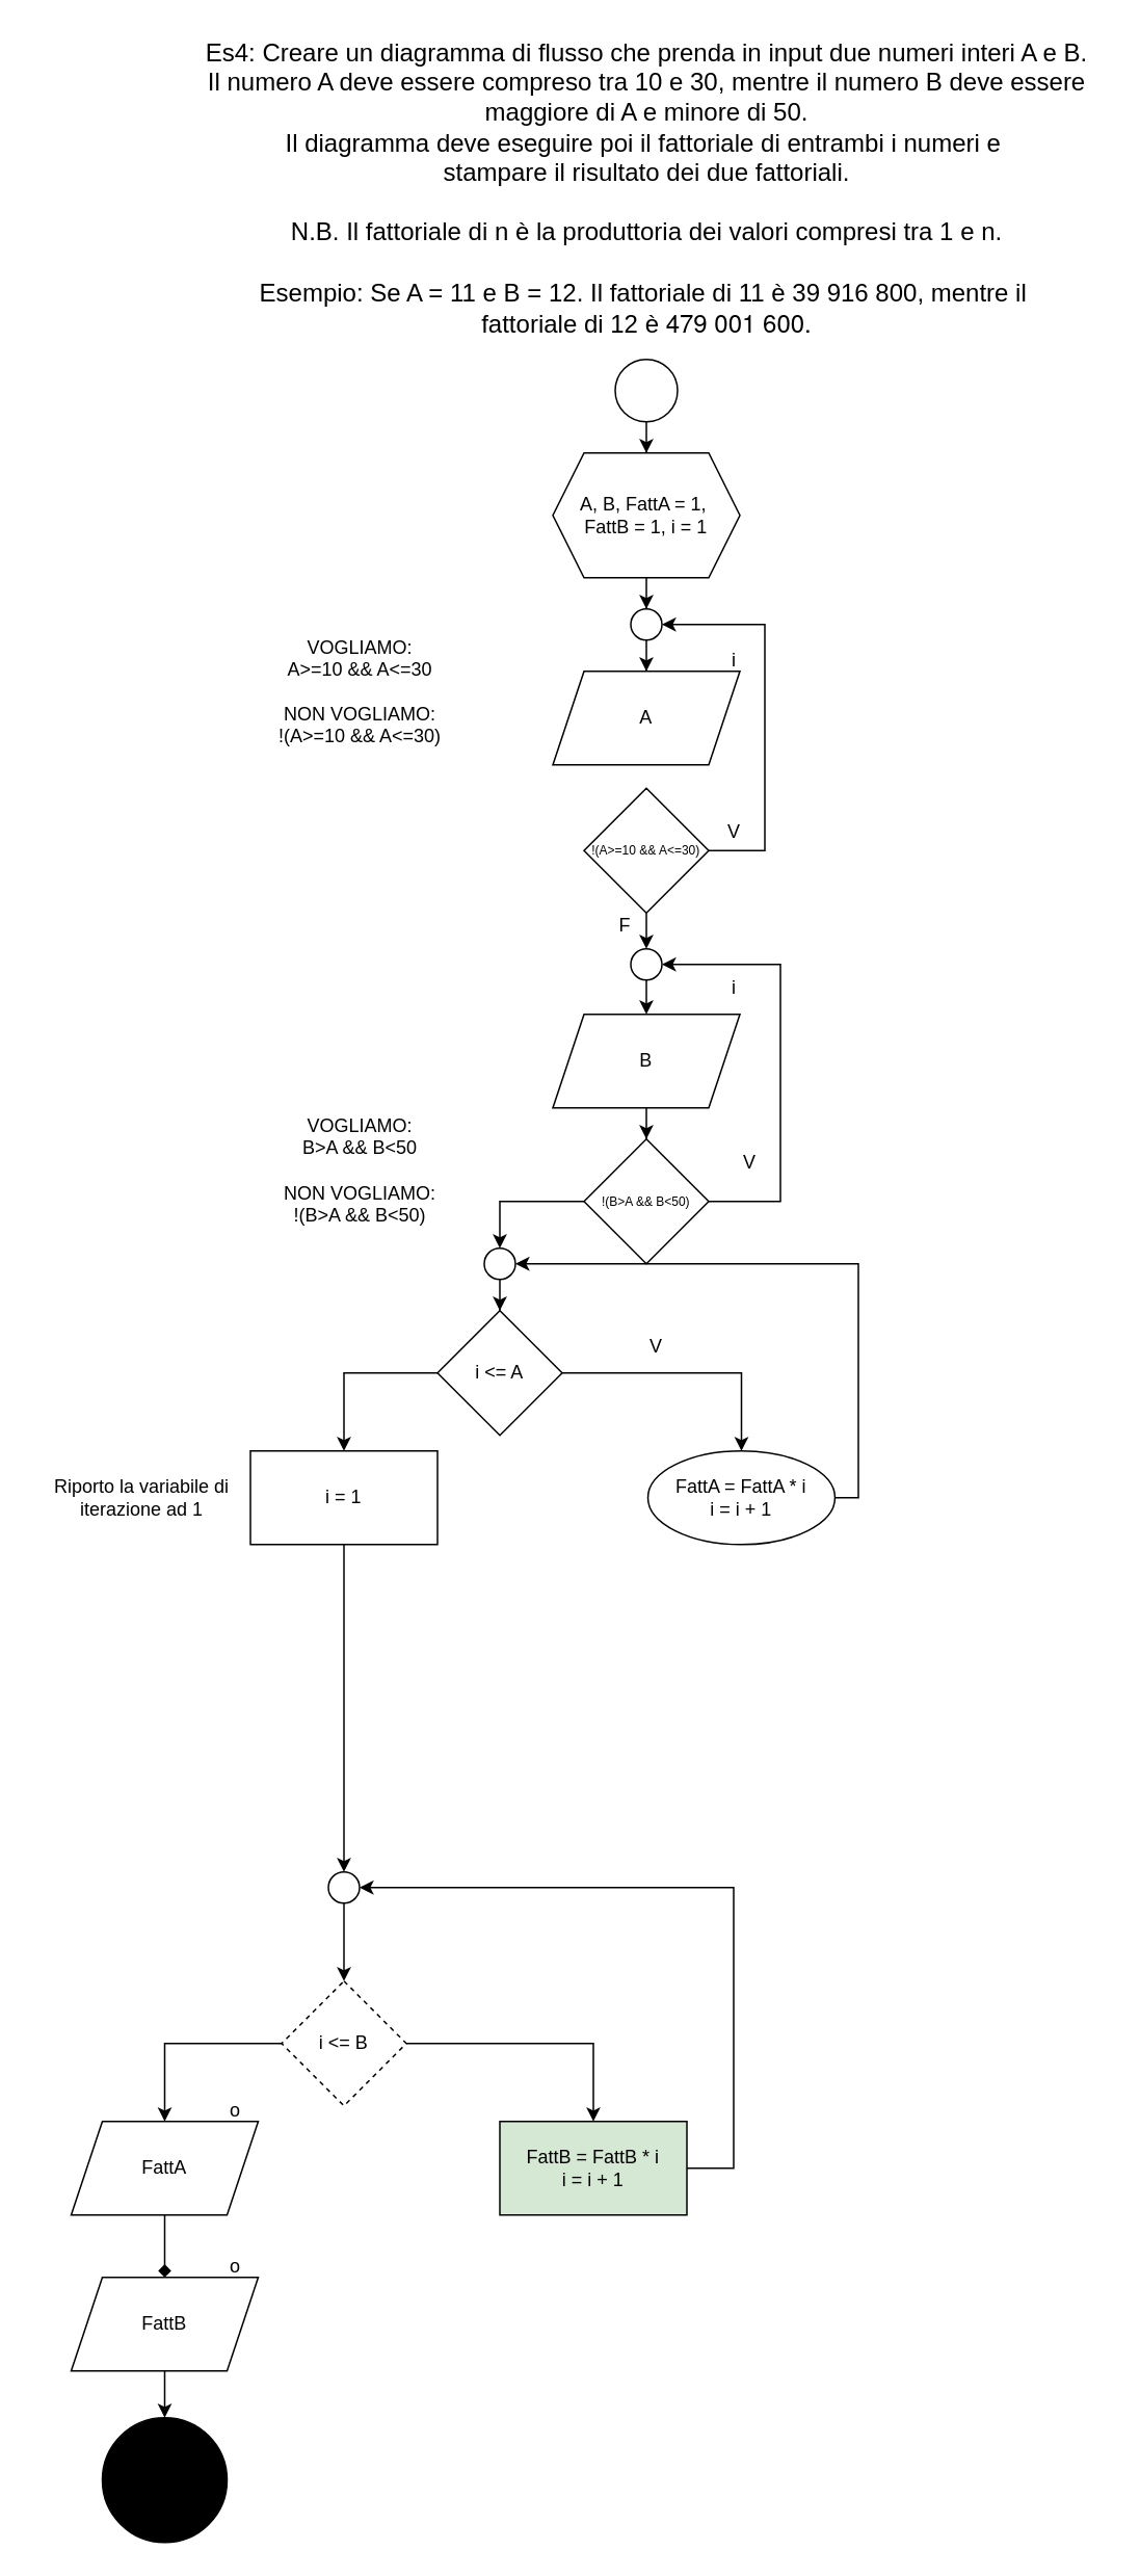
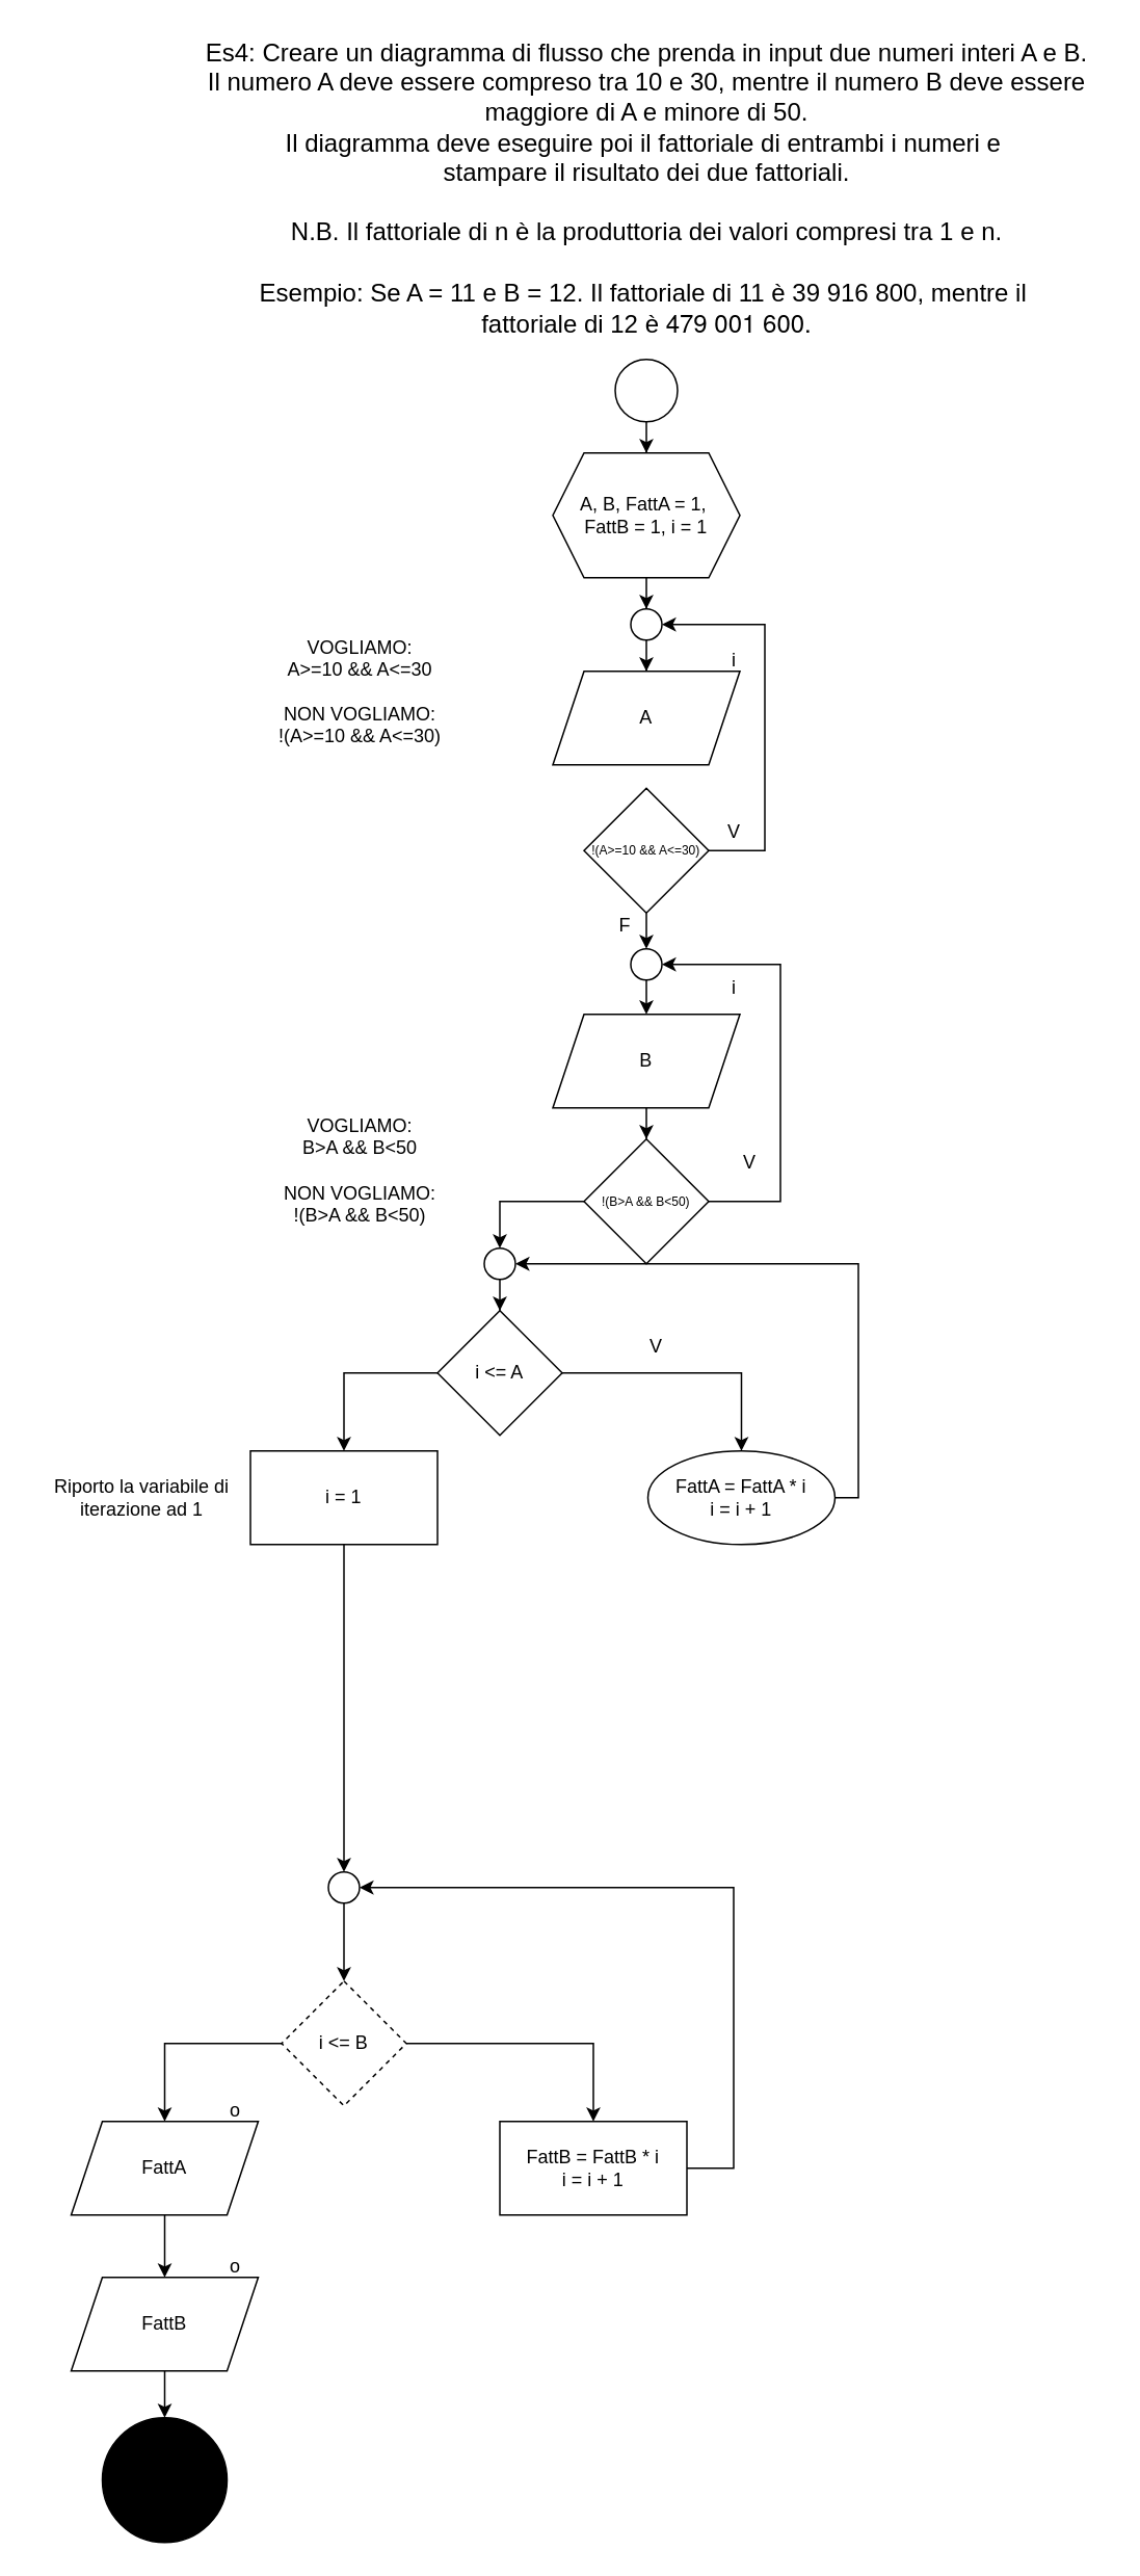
  <mxCell id="0" />
  <mxCell id="1" parent="0" />
  <mxCell id="2" value="&lt;font&gt;Es4: Creare un diagramma di flusso che prenda in input due numeri interi A e B.&lt;/font&gt;&lt;div&gt;&lt;font&gt;Il numero A deve essere compreso tra 10 e 30, mentre il numero B deve essere&lt;/font&gt;&lt;/div&gt;&lt;div&gt;&lt;font&gt;maggiore di A e minore di 50.&lt;/font&gt;&lt;/div&gt;&lt;div&gt;&lt;font&gt;Il diagramma deve eseguire poi il fattoriale di entrambi i numeri e&amp;nbsp;&lt;/font&gt;&lt;/div&gt;&lt;div&gt;&lt;font&gt;stampare il risultato dei due fattoriali.&lt;/font&gt;&lt;/div&gt;&lt;div&gt;&lt;font&gt;&lt;br&gt;&lt;/font&gt;&lt;/div&gt;&lt;div&gt;&lt;font&gt;N.B. Il fattoriale di n è la produttoria dei valori compresi tra 1 e n.&lt;/font&gt;&lt;/div&gt;&lt;div&gt;&lt;font&gt;&lt;br&gt;&lt;/font&gt;&lt;/div&gt;&lt;div&gt;&lt;font&gt;Esempio: Se A = 11 e B = 12. Il fattoriale di 11 è&amp;nbsp;&lt;/font&gt;&lt;span style=&quot;white-space: normal; caret-color: rgb(232, 232, 232); text-align: left; color: rgb(0, 0, 0);&quot;&gt;&lt;font face=&quot;Helvetica&quot;&gt;39 916 800, mentre il&amp;nbsp;&lt;/font&gt;&lt;/span&gt;&lt;/div&gt;&lt;div&gt;&lt;span style=&quot;text-align: left; caret-color: rgb(232, 232, 232); color: rgb(0, 0, 0);&quot;&gt;&lt;font face=&quot;Helvetica&quot;&gt;&lt;font color=&quot;#000000&quot;&gt;&lt;span style=&quot;caret-color: rgb(232, 232, 232); text-wrap-mode: wrap;&quot;&gt;fattoriale&lt;/span&gt;&lt;/font&gt;&lt;span style=&quot;text-wrap-mode: wrap;&quot;&gt;&amp;nbsp;di 12 è&amp;nbsp;&lt;/span&gt;&lt;/font&gt;&lt;/span&gt;&lt;span style=&quot;caret-color: rgb(232, 232, 232); font-family: &amp;quot;Google Sans&amp;quot;, &amp;quot;Helvetica Neue&amp;quot;, sans-serif; text-align: left; white-space: normal; color: rgb(0, 0, 0); background-color: light-dark(#ffffff, var(--ge-dark-color, #121212));&quot;&gt;&lt;font&gt;479 001 600.&lt;/font&gt;&lt;/span&gt;&lt;/div&gt;" style="text;html=1;align=center;verticalAlign=middle;resizable=0;points=[];autosize=1;strokeColor=none;fillColor=none;fontSize=16;" vertex="1" parent="1"><mxGeometry x="119" y="20" width="590" height="200" as="geometry" /></mxCell>
  <mxCell id="3" value="" style="edgeStyle=orthogonalEdgeStyle;rounded=0;orthogonalLoop=1;jettySize=auto;html=1;" edge="1" parent="1" source="4" target="6"><mxGeometry relative="1" as="geometry" /></mxCell>
  <mxCell id="4" value="" style="ellipse;whiteSpace=wrap;html=1;aspect=fixed;" vertex="1" parent="1"><mxGeometry x="394" y="230" width="40" height="40" as="geometry" /></mxCell>
  <mxCell id="5" value="" style="edgeStyle=orthogonalEdgeStyle;rounded=0;orthogonalLoop=1;jettySize=auto;html=1;" edge="1" parent="1" source="6" target="8"><mxGeometry relative="1" as="geometry" /></mxCell>
  <mxCell id="6" value="A, B, FattA = 1,&amp;nbsp;&lt;div&gt;FattB = 1, i = 1&lt;/div&gt;" style="shape=hexagon;perimeter=hexagonPerimeter2;whiteSpace=wrap;html=1;fixedSize=1;" vertex="1" parent="1"><mxGeometry x="354" y="290" width="120" height="80" as="geometry" /></mxCell>
  <mxCell id="7" value="" style="edgeStyle=orthogonalEdgeStyle;rounded=0;orthogonalLoop=1;jettySize=auto;html=1;" edge="1" parent="1" source="8" target="9"><mxGeometry relative="1" as="geometry" /></mxCell>
  <mxCell id="8" value="" style="ellipse;whiteSpace=wrap;html=1;aspect=fixed;" vertex="1" parent="1"><mxGeometry x="404" y="390" width="20" height="20" as="geometry" /></mxCell>
  <mxCell id="9" value="A" style="shape=parallelogram;perimeter=parallelogramPerimeter;whiteSpace=wrap;html=1;fixedSize=1;" vertex="1" parent="1"><mxGeometry x="354" y="430" width="120" height="60" as="geometry" /></mxCell>
  <mxCell id="10" value="i" style="text;html=1;align=center;verticalAlign=middle;resizable=0;points=[];autosize=1;strokeColor=none;fillColor=none;" vertex="1" parent="1"><mxGeometry x="455" y="408" width="30" height="30" as="geometry" /></mxCell>
  <mxCell id="11" style="edgeStyle=orthogonalEdgeStyle;rounded=0;orthogonalLoop=1;jettySize=auto;html=1;entryX=1;entryY=0.5;entryDx=0;entryDy=0;" edge="1" parent="1" source="13" target="8"><mxGeometry relative="1" as="geometry"><Array as="points"><mxPoint x="490" y="545" /><mxPoint x="490" y="400" /></Array></mxGeometry></mxCell>
  <mxCell id="12" value="" style="edgeStyle=orthogonalEdgeStyle;rounded=0;orthogonalLoop=1;jettySize=auto;html=1;" edge="1" parent="1" source="13" target="16"><mxGeometry relative="1" as="geometry" /></mxCell>
  <mxCell id="13" value="&lt;span style=&quot;white-space: nowrap;&quot;&gt;!(A&amp;gt;=10 &amp;amp;&amp;amp; A&amp;lt;=30)&lt;/span&gt;" style="rhombus;whiteSpace=wrap;html=1;fontSize=8;" vertex="1" parent="1"><mxGeometry x="374" y="505" width="80" height="80" as="geometry" /></mxCell>
  <mxCell id="14" value="VOGLIAMO:&lt;div&gt;A&amp;gt;=10 &amp;amp;&amp;amp; A&amp;lt;=30&lt;/div&gt;&lt;div&gt;&lt;br&gt;&lt;/div&gt;&lt;div&gt;NON VOGLIAMO:&lt;/div&gt;&lt;div&gt;!(A&amp;gt;=10 &amp;amp;&amp;amp; A&amp;lt;=30)&lt;/div&gt;" style="text;html=1;align=center;verticalAlign=middle;resizable=0;points=[];autosize=1;strokeColor=none;fillColor=none;" vertex="1" parent="1"><mxGeometry x="165" y="403" width="130" height="80" as="geometry" /></mxCell>
  <mxCell id="15" value="" style="edgeStyle=orthogonalEdgeStyle;rounded=0;orthogonalLoop=1;jettySize=auto;html=1;" edge="1" parent="1" source="16" target="18"><mxGeometry relative="1" as="geometry" /></mxCell>
  <mxCell id="16" value="" style="ellipse;whiteSpace=wrap;html=1;aspect=fixed;" vertex="1" parent="1"><mxGeometry x="404" y="608" width="20" height="20" as="geometry" /></mxCell>
  <mxCell id="17" value="" style="edgeStyle=orthogonalEdgeStyle;rounded=0;orthogonalLoop=1;jettySize=auto;html=1;" edge="1" parent="1" source="18" target="22"><mxGeometry relative="1" as="geometry" /></mxCell>
  <mxCell id="18" value="B" style="shape=parallelogram;perimeter=parallelogramPerimeter;whiteSpace=wrap;html=1;fixedSize=1;" vertex="1" parent="1"><mxGeometry x="354" y="650" width="120" height="60" as="geometry" /></mxCell>
  <mxCell id="19" value="i" style="text;html=1;align=center;verticalAlign=middle;resizable=0;points=[];autosize=1;strokeColor=none;fillColor=none;" vertex="1" parent="1"><mxGeometry x="455" y="618" width="30" height="30" as="geometry" /></mxCell>
  <mxCell id="20" style="edgeStyle=orthogonalEdgeStyle;rounded=0;orthogonalLoop=1;jettySize=auto;html=1;entryX=1;entryY=0.5;entryDx=0;entryDy=0;" edge="1" parent="1" source="22" target="16"><mxGeometry relative="1" as="geometry"><Array as="points"><mxPoint x="500" y="770" /><mxPoint x="500" y="618" /></Array></mxGeometry></mxCell>
  <mxCell id="21" style="edgeStyle=orthogonalEdgeStyle;rounded=0;orthogonalLoop=1;jettySize=auto;html=1;entryX=0.5;entryY=0;entryDx=0;entryDy=0;" edge="1" parent="1" source="22" target="28"><mxGeometry relative="1" as="geometry" /></mxCell>
  <mxCell id="22" value="&lt;span style=&quot;white-space: nowrap;&quot;&gt;!(B&amp;gt;A &amp;amp;&amp;amp; B&amp;lt;50)&lt;/span&gt;" style="rhombus;whiteSpace=wrap;html=1;fontSize=8;" vertex="1" parent="1"><mxGeometry x="374" y="730" width="80" height="80" as="geometry" /></mxCell>
  <mxCell id="23" value="VOGLIAMO:&lt;div&gt;B&amp;gt;A &amp;amp;&amp;amp; B&amp;lt;50&lt;/div&gt;&lt;div&gt;&lt;br&gt;&lt;/div&gt;&lt;div&gt;NON VOGLIAMO:&lt;/div&gt;&lt;div&gt;!(B&amp;gt;A &amp;amp;&amp;amp; B&amp;lt;50)&lt;/div&gt;" style="text;html=1;align=center;verticalAlign=middle;resizable=0;points=[];autosize=1;strokeColor=none;fillColor=none;" vertex="1" parent="1"><mxGeometry x="170" y="710" width="120" height="80" as="geometry" /></mxCell>
  <mxCell id="24" value="V" style="text;html=1;align=center;verticalAlign=middle;resizable=0;points=[];autosize=1;strokeColor=none;fillColor=none;" vertex="1" parent="1"><mxGeometry x="465" y="730" width="30" height="30" as="geometry" /></mxCell>
  <mxCell id="25" value="V" style="text;html=1;align=center;verticalAlign=middle;resizable=0;points=[];autosize=1;strokeColor=none;fillColor=none;" vertex="1" parent="1"><mxGeometry x="455" y="518" width="30" height="30" as="geometry" /></mxCell>
  <mxCell id="26" value="F" style="text;html=1;align=center;verticalAlign=middle;resizable=0;points=[];autosize=1;strokeColor=none;fillColor=none;" vertex="1" parent="1"><mxGeometry x="385" y="578" width="30" height="30" as="geometry" /></mxCell>
  <mxCell id="27" value="" style="edgeStyle=orthogonalEdgeStyle;rounded=0;orthogonalLoop=1;jettySize=auto;html=1;" edge="1" parent="1" source="28" target="31"><mxGeometry relative="1" as="geometry" /></mxCell>
  <mxCell id="28" value="" style="ellipse;whiteSpace=wrap;html=1;aspect=fixed;" vertex="1" parent="1"><mxGeometry x="310" y="800" width="20" height="20" as="geometry" /></mxCell>
  <mxCell id="29" value="" style="edgeStyle=orthogonalEdgeStyle;rounded=0;orthogonalLoop=1;jettySize=auto;html=1;" edge="1" parent="1" source="31" target="33"><mxGeometry relative="1" as="geometry" /></mxCell>
  <mxCell id="30" value="" style="edgeStyle=orthogonalEdgeStyle;rounded=0;orthogonalLoop=1;jettySize=auto;html=1;" edge="1" parent="1" source="31" target="36"><mxGeometry relative="1" as="geometry"><Array as="points"><mxPoint x="220" y="880" /></Array></mxGeometry></mxCell>
  <mxCell id="31" value="i &amp;lt;= A" style="rhombus;whiteSpace=wrap;html=1;" vertex="1" parent="1"><mxGeometry x="280" y="840" width="80" height="80" as="geometry" /></mxCell>
  <mxCell id="32" style="edgeStyle=orthogonalEdgeStyle;rounded=0;orthogonalLoop=1;jettySize=auto;html=1;entryX=1;entryY=0.5;entryDx=0;entryDy=0;" edge="1" parent="1" source="33" target="28"><mxGeometry relative="1" as="geometry"><Array as="points"><mxPoint x="550" y="960" /><mxPoint x="550" y="810" /></Array></mxGeometry></mxCell>
  <mxCell id="33" value="FattA = FattA * i&lt;div&gt;i = i + 1&lt;/div&gt;" style="ellipse;whiteSpace=wrap;html=1;" vertex="1" parent="1"><mxGeometry x="415" y="930" width="120" height="60" as="geometry" /></mxCell>
  <mxCell id="34" value="V" style="text;html=1;align=center;verticalAlign=middle;resizable=0;points=[];autosize=1;strokeColor=none;fillColor=none;" vertex="1" parent="1"><mxGeometry x="405" y="848" width="30" height="30" as="geometry" /></mxCell>
  <mxCell id="35" style="edgeStyle=orthogonalEdgeStyle;rounded=0;orthogonalLoop=1;jettySize=auto;html=1;entryX=0.5;entryY=0;entryDx=0;entryDy=0;" edge="1" parent="1" source="36" target="39"><mxGeometry relative="1" as="geometry"><mxPoint x="210" y="1190" as="targetPoint" /></mxGeometry></mxCell>
  <mxCell id="36" value="i = 1" style="whiteSpace=wrap;html=1;" vertex="1" parent="1"><mxGeometry x="160" y="930" width="120" height="60" as="geometry" /></mxCell>
  <mxCell id="37" value="Riporto la variabile di&lt;div&gt;iterazione ad 1&lt;/div&gt;" style="text;html=1;align=center;verticalAlign=middle;resizable=0;points=[];autosize=1;strokeColor=none;fillColor=none;" vertex="1" parent="1"><mxGeometry x="20" y="940" width="140" height="40" as="geometry" /></mxCell>
  <mxCell id="38" value="" style="edgeStyle=orthogonalEdgeStyle;rounded=0;orthogonalLoop=1;jettySize=auto;html=1;" edge="1" parent="1" source="39" target="42"><mxGeometry relative="1" as="geometry" /></mxCell>
  <mxCell id="39" value="" style="ellipse;whiteSpace=wrap;html=1;aspect=fixed;" vertex="1" parent="1"><mxGeometry x="210" y="1200" width="20" height="20" as="geometry" /></mxCell>
  <mxCell id="40" value="" style="edgeStyle=orthogonalEdgeStyle;rounded=0;orthogonalLoop=1;jettySize=auto;html=1;" edge="1" parent="1" source="42" target="44"><mxGeometry relative="1" as="geometry" /></mxCell>
  <mxCell id="41" value="" style="edgeStyle=orthogonalEdgeStyle;rounded=0;orthogonalLoop=1;jettySize=auto;html=1;" edge="1" parent="1" source="42" target="46"><mxGeometry relative="1" as="geometry" /></mxCell>
  <mxCell id="42" value="i &amp;lt;= B" style="rhombus;whiteSpace=wrap;html=1;dashed=1;" vertex="1" parent="1"><mxGeometry x="180" y="1270" width="80" height="80" as="geometry" /></mxCell>
  <mxCell id="43" style="edgeStyle=orthogonalEdgeStyle;rounded=0;orthogonalLoop=1;jettySize=auto;html=1;entryX=1;entryY=0.5;entryDx=0;entryDy=0;" edge="1" parent="1" source="44" target="39"><mxGeometry relative="1" as="geometry"><Array as="points"><mxPoint x="470" y="1390" /><mxPoint x="470" y="1210" /></Array></mxGeometry></mxCell>
- <mxCell id="44" value="FattB = FattB * i&lt;div&gt;i = i + 1&lt;/div&gt;" style="whiteSpace=wrap;html=1;fillColor=#d5e8d4;" vertex="1" parent="1"><mxGeometry x="320" y="1360" width="120" height="60" as="geometry" /></mxCell>
- <mxCell id="45" value="" style="edgeStyle=orthogonalEdgeStyle;rounded=0;orthogonalLoop=1;jettySize=auto;html=1;endArrow=diamond;" edge="1" parent="1" source="46" target="49"><mxGeometry relative="1" as="geometry" /></mxCell>
+ <mxCell id="44" value="FattB = FattB * i&lt;div&gt;i = i + 1&lt;/div&gt;" style="whiteSpace=wrap;html=1;" vertex="1" parent="1"><mxGeometry x="320" y="1360" width="120" height="60" as="geometry" /></mxCell>
+ <mxCell id="45" value="" style="edgeStyle=orthogonalEdgeStyle;rounded=0;orthogonalLoop=1;jettySize=auto;html=1;" edge="1" parent="1" source="46" target="49"><mxGeometry relative="1" as="geometry" /></mxCell>
  <mxCell id="46" value="FattA" style="shape=parallelogram;perimeter=parallelogramPerimeter;whiteSpace=wrap;html=1;fixedSize=1;" vertex="1" parent="1"><mxGeometry x="45" y="1360" width="120" height="60" as="geometry" /></mxCell>
  <mxCell id="47" value="o" style="text;html=1;align=center;verticalAlign=middle;resizable=0;points=[];autosize=1;strokeColor=none;fillColor=none;" vertex="1" parent="1"><mxGeometry x="135" y="1338" width="30" height="30" as="geometry" /></mxCell>
  <mxCell id="48" value="" style="edgeStyle=orthogonalEdgeStyle;rounded=0;orthogonalLoop=1;jettySize=auto;html=1;" edge="1" parent="1" source="49" target="51"><mxGeometry relative="1" as="geometry" /></mxCell>
  <mxCell id="49" value="FattB" style="shape=parallelogram;perimeter=parallelogramPerimeter;whiteSpace=wrap;html=1;fixedSize=1;" vertex="1" parent="1"><mxGeometry x="45" y="1460" width="120" height="60" as="geometry" /></mxCell>
  <mxCell id="50" value="o" style="text;html=1;align=center;verticalAlign=middle;resizable=0;points=[];autosize=1;strokeColor=none;fillColor=none;" vertex="1" parent="1"><mxGeometry x="135" y="1438" width="30" height="30" as="geometry" /></mxCell>
  <mxCell id="51" value="" style="ellipse;whiteSpace=wrap;html=1;fillColor=#000000;" vertex="1" parent="1"><mxGeometry x="65" y="1550" width="80" height="80" as="geometry" /></mxCell>
